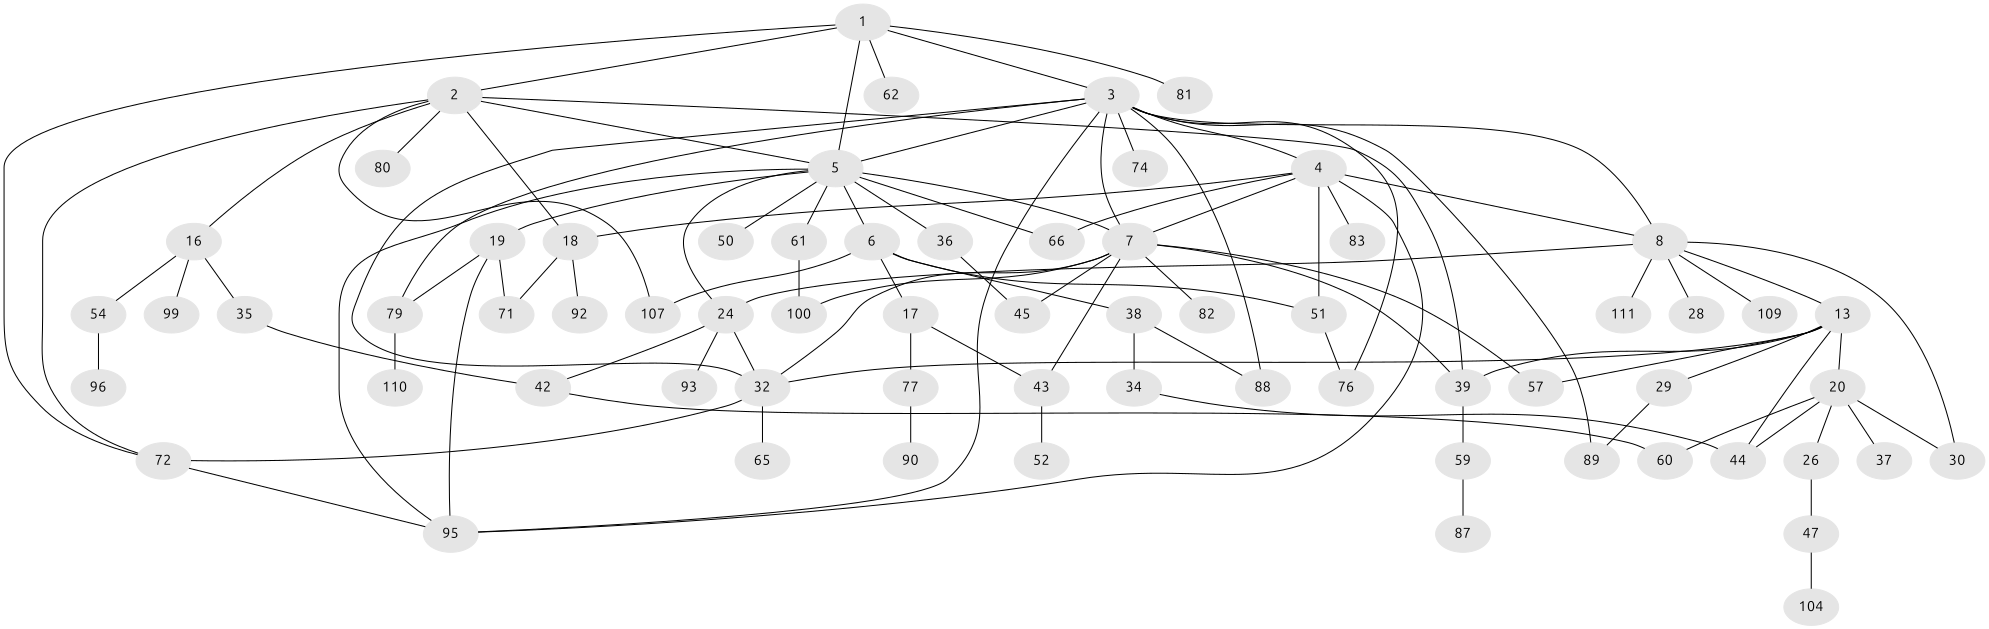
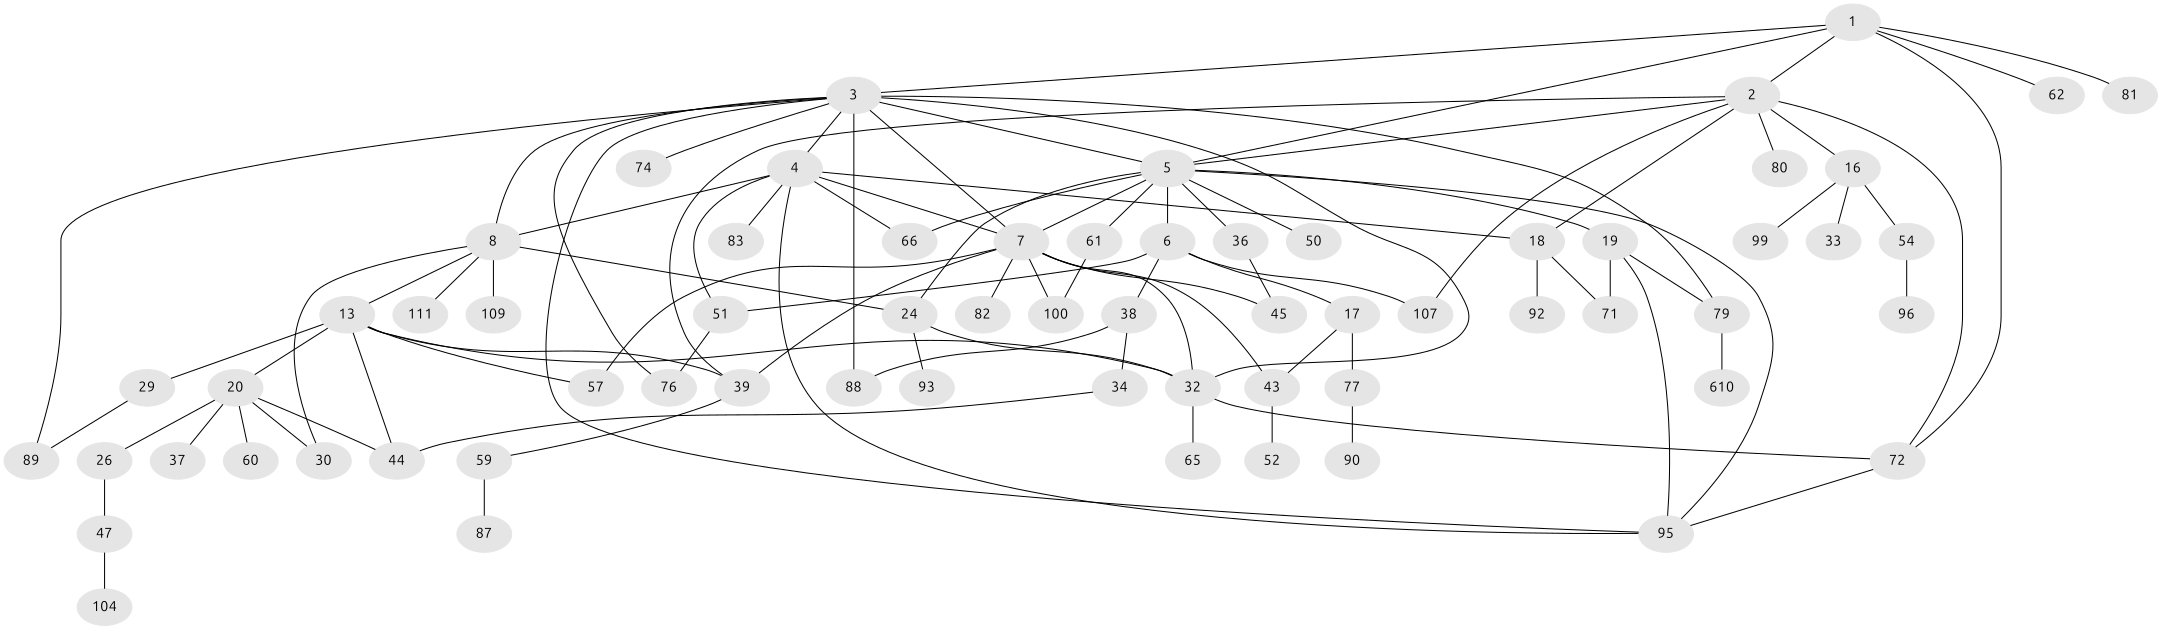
  graph {
    fontname=Ubuntu
    node [color=gray90 fontname=Ubuntu style=filled]
    edge [fontname=Ubuntu]
    1
    2
    3 [super="+11+64"]
    5 [super="+21"]
    62
    n6 [label=72 super="+126"]
    81
    18 [super="+25"]
    16
    39
    80
    107
    4 [super="+53+72+14"]
    7 [super="+85+63"]
    8 [super="+49+10"]
    32 [super="+118+58"]
    74 [super="+78"]
    76
    79
    88
    89
    95 [super="+127+105"]
    66 [super="+113"]
    6 [super="+27+9"]
    19 [super="+33"]
    24 [super="+55"]
    36
    50
    61
    71 [super="+131"]
    92
-   35
+   35 [label=33]
    54
    99
    59 [super="+106"]
    51
    n37 [label=83]
    43
    45
    57
    82 [super="+117"]
    100
    13 [super="+15"]
-   28
    30 [super="+75+108"]
    109
    111
    65 [super="+114"]
-   110
+   110 [label=610]
    17 [super="+115"]
    38 [super="+101"]
-   42 [super="+83"]
    93
    77 [super="+91"]
    44 [super="+46"]
    34
    52 [super="+69"]
    20 [super="+23"]
    29
    26
    37 [super="+40"]
    60
    96
    90
    47 [super="+56"]
    104
    87
    1 -- 2
    1 -- 3
    1 -- 5
    1 -- 62
    1 -- n6
    1 -- 81
    2 -- 5
    2 -- n6
    2 -- 18
    2 -- 16
    2 -- 39
    2 -- 80
    2 -- 107
    3 -- 5 [weight=2]
    3 -- 4
    3 -- 7
    3 -- 8
    3 -- 32
    3 -- 74 [weight=2]
    3 -- 76
    3 -- 79
    3 -- 88 [weight=2]
    3 -- 89
    3 -- 95
    5 -- 7
    5 -- 95
    5 -- 66
    5 -- 6
    5 -- 19
    5 -- 24
    5 -- 36
    5 -- 50
    5 -- 61
    n6 -- 95
    18 -- 71
    18 -- 92
    16 -- 35
    16 -- 54
    16 -- 99
    39 -- 59
    4 -- 18
    4 -- 7
    4 -- 8
    4 -- 95
    4 -- 66
    4 -- 51
    4 -- n37
    7 -- 39
    7 -- 32
    7 -- 43
    7 -- 45
    7 -- 57
    7 -- 82
    7 -- 100
    8 -- 24
    8 -- 13
-   8 -- 28
    8 -- 30
    8 -- 109
    8 -- 111
    32 -- n6
    32 -- 65
    79 -- 110
    6 -- 107
    6 -- 51
    6 -- 17
    6 -- 38
    19 -- 79
    19 -- 95
    19 -- 71
    24 -- 32
-   24 -- 42
    24 -- 93
    36 -- 45
    61 -- 100
-   35 -- 42 [weight=2]
    54 -- 96
    59 -- 87
    51 -- 76
    43 -- 52
    13 -- 39
    13 -- 32
    13 -- 57
    13 -- 44
    13 -- 20
    13 -- 29
    17 -- 43
    17 -- 77
    38 -- 88
    38 -- 34 [weight=2]
-   42 -- 60
    77 -- 90
    34 -- 44
    20 -- 30
    20 -- 44
    20 -- 26
    20 -- 37
    20 -- 60
    29 -- 89
    26 -- 47
    47 -- 104
  }
